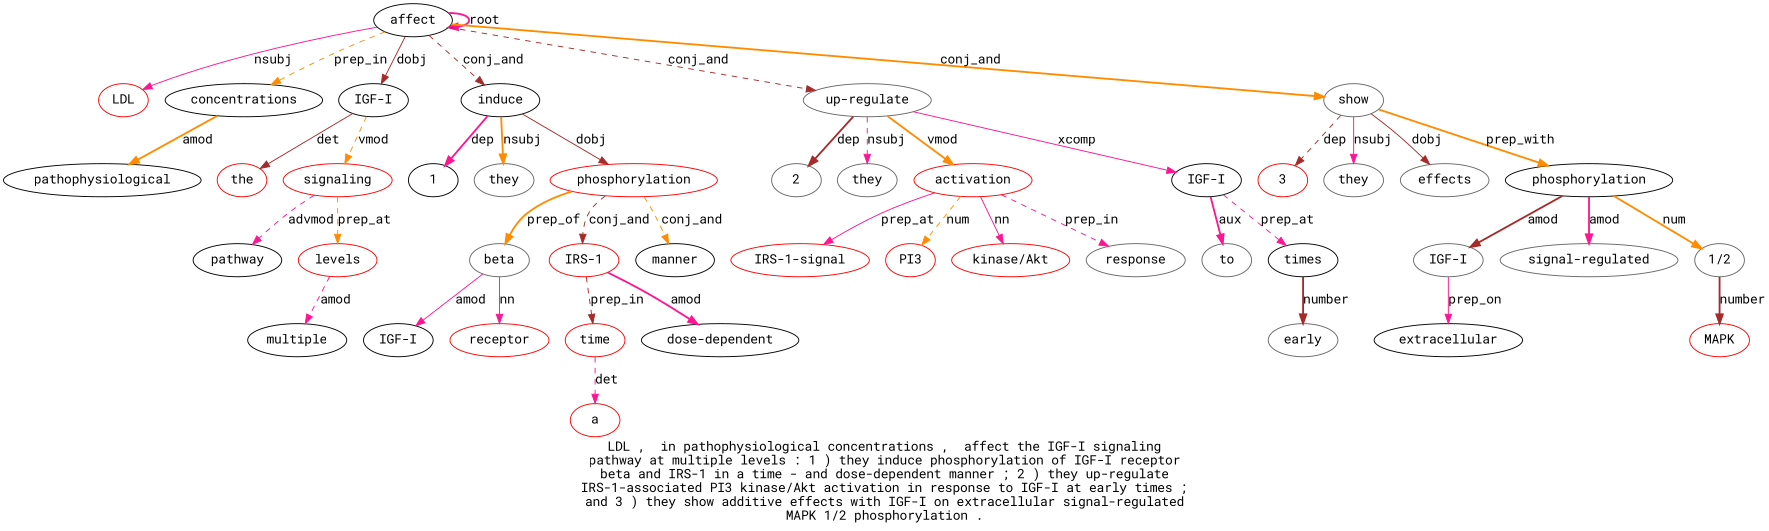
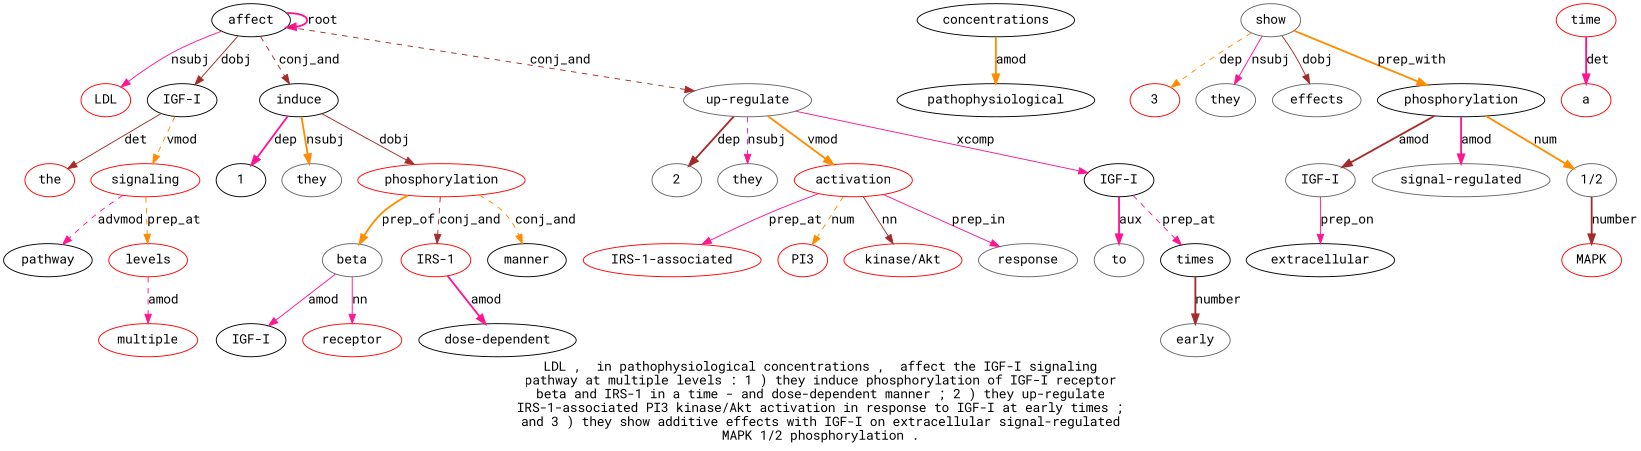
  digraph {
    fontname="Roboto Mono"
    label="LDL ,  in pathophysiological concentrations ,  affect the IGF-I signaling\npathway at multiple levels : 1 ) they induce phosphorylation of IGF-I receptor\nbeta and IRS-1 in a time - and dose-dependent manner ; 2 ) they up-regulate\nIRS-1-associated PI3 kinase/Akt activation in response to IGF-I at early times ;\nand 3 ) they show additive effects with IGF-I on extracellular signal-regulated\nMAPK 1/2 phosphorylation ."
    node [color=red fillcolor=white fontname="Roboto Mono" style=filled]
    edge [color=deeppink fontname="Roboto Mono" style=bold]
    n1 [color=black label=affect]
    n2 [label=LDL]
    n3 [color=black label=concentrations]
    n4 [color=black label="IGF-I"]
    n5 [color=black label=induce]
    n6 [color=gray40 label="up-regulate"]
    n7 [color=gray40 label=show]
    n8 [color=black label=pathophysiological]
    n9 [label=the]
    n10 [label=signaling]
    n11 [color=black label=1]
    n12 [color=gray40 label=they]
    n13 [label=phosphorylation]
    n14 [color=gray40 label=2]
    n15 [color=gray40 label=they]
    n16 [label=activation]
    n17 [color=black label="IGF-I"]
    n18 [label=3]
    n19 [color=gray40 label=they]
    n20 [color=gray40 label=effects]
    n21 [color=black label=phosphorylation]
    n22 [color=black label=pathway]
    n23 [label=levels]
-   n24 [color=black label=multiple]
+   n24 [label=multiple]
    n25 [color=gray40 label=beta]
    n26 [label="IRS-1"]
    n27 [color=black label=manner]
    n28 [color=black label="IGF-I"]
    n29 [label=receptor]
    n30 [label=time]
    n31 [color=black label="dose-dependent"]
    n32 [label=a]
-   n33 [label="IRS-1-signal"]
+   n33 [label="IRS-1-associated"]
    n34 [label=PI3]
    n35 [label="kinase/Akt"]
    n36 [color=gray40 label=response]
    n37 [color=gray40 label=to]
    n38 [color=black label=times]
    n39 [color=gray40 label=early]
    n40 [color=gray40 label="IGF-I"]
    n41 [color=gray40 label="signal-regulated"]
    n42 [color=gray40 label="1/2"]
    n43 [color=black label=extracellular]
    n44 [label=MAPK]
    n1 -> n1 [label=root]
    n1 -> n2 [label=nsubj style=solid]
-   n1 -> n3 [color=darkorange label=prep_in style=dashed]
    n1 -> n4 [color=brown label=dobj style=solid]
    n1 -> n5 [color=brown label=conj_and style=dashed]
    n1 -> n6 [color=brown label=conj_and style=dashed]
-   n1 -> n7 [color=darkorange label=conj_and]
    n3 -> n8 [color=darkorange label=amod]
    n4 -> n9 [color=brown label=det style=solid]
    n4 -> n10 [color=darkorange label=vmod style=dashed]
    n5 -> n11 [label=dep]
    n5 -> n12 [color=darkorange label=nsubj]
    n5 -> n13 [color=brown label=dobj style=solid]
    n6 -> n14 [color=brown label=dep]
    n6 -> n15 [label=nsubj style=dashed]
    n6 -> n16 [color=darkorange label=vmod]
    n6 -> n17 [label=xcomp style=solid]
-   n7 -> n18 [color=brown label=dep style=dashed]
+   n7 -> n18 [color=darkorange label=dep style=dashed]
    n7 -> n19 [label=nsubj style=solid]
    n7 -> n20 [color=brown label=dobj style=solid]
    n7 -> n21 [color=darkorange label=prep_with]
    n10 -> n22 [label=advmod style=dashed]
    n10 -> n23 [color=darkorange label=prep_at style=dashed]
    n13 -> n25 [color=darkorange label=prep_of]
    n13 -> n26 [color=brown label=conj_and style=dashed]
    n13 -> n27 [color=darkorange label=conj_and style=dashed]
    n16 -> n33 [label=prep_at style=solid]
    n16 -> n34 [color=darkorange label=num style=dashed]
-   n16 -> n35 [label=nn style=solid]
-   n16 -> n36 [label=prep_in style=dashed]
+   n16 -> n35 [color=brown label=nn style=solid]
+   n16 -> n36 [label=prep_in style=solid]
    n17 -> n37 [label=aux]
    n17 -> n38 [label=prep_at style=dashed]
    n21 -> n40 [color=brown label=amod]
    n21 -> n41 [label=amod]
    n21 -> n42 [color=darkorange label=num]
    n23 -> n24 [label=amod style=dashed]
    n25 -> n28 [label=amod style=solid]
    n25 -> n29 [label=nn style=solid]
-   n26 -> n30 [color=brown label=prep_in style=dashed]
    n26 -> n31 [label=amod]
-   n30 -> n32 [label=det style=dashed]
+   n30 -> n32 [label=det]
    n38 -> n39 [color=brown label=number]
    n40 -> n43 [label=prep_on style=solid]
    n42 -> n44 [color=brown label=number]
  }
